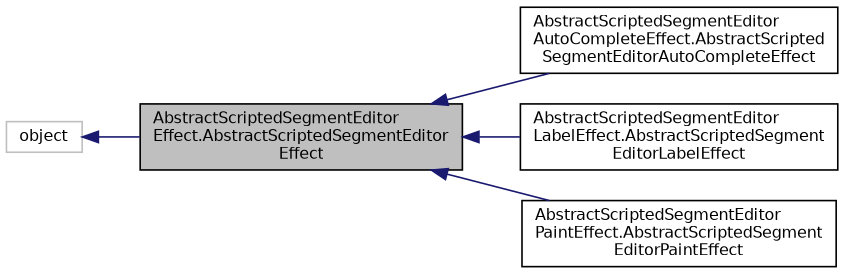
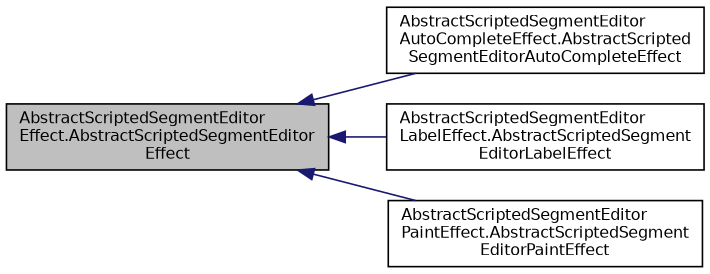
  digraph {
    rankdir=LR
    node [color=black fontname=Helvetica fontsize=10 shape=record]
    edge [color=midnightblue dir=back fontname=Helvetica fontsize=10 labelfontname=Helvetica labelfontsize=10 style=solid]
    n1 [fillcolor=grey75 fontcolor=black height=0.2 label="AbstractScriptedSegmentEditor\lEffect.AbstractScriptedSegmentEditor\lEffect" style=filled width=0.4]
    n2 [height=0.2 label="AbstractScriptedSegmentEditor\lAutoCompleteEffect.AbstractScripted\lSegmentEditorAutoCompleteEffect" width=0.4]
    n3 [height=0.2 label="AbstractScriptedSegmentEditor\lLabelEffect.AbstractScriptedSegment\lEditorLabelEffect" width=0.4]
    n4 [height=0.2 label="AbstractScriptedSegmentEditor\lPaintEffect.AbstractScriptedSegment\lEditorPaintEffect" width=0.4]
-   n5 [color=grey75 height=0.2 label=object width=0.4]
    n1 -> n2
    n1 -> n3
    n1 -> n4
-   n5 -> n1
  }
